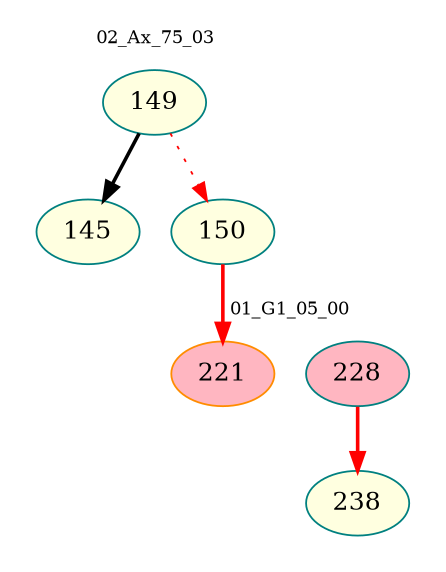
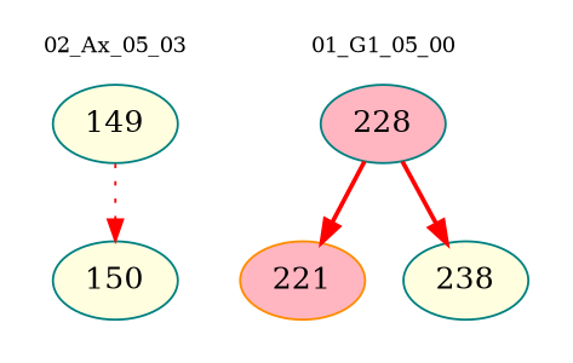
  digraph {
    node [color=teal fillcolor=lightyellow style=filled]
    edge [color=red style=bold]
    n1 [label=149]
-   n2 [label=145]
    n3 [label=150]
    n4 [fillcolor=lightpink label=228]
    n5 [color=darkorange fillcolor=lightpink label=221]
    n6 [label=238]
    subgraph cluster_1 {
      color=white
      fontsize=10
-     label="02_Ax_75_03"
+     label="02_Ax_05_03"
      n1
-     n2
      n3
    }
    subgraph cluster_2 {
      color=white
      fontsize=10
      label="01_G1_05_00"
      n4
      n5
      n6
    }
-   n1 -> n2 [color=black]
    n1 -> n3 [style=dotted]
-   n3 -> n5
+   n4 -> n5
    n4 -> n6
  }
